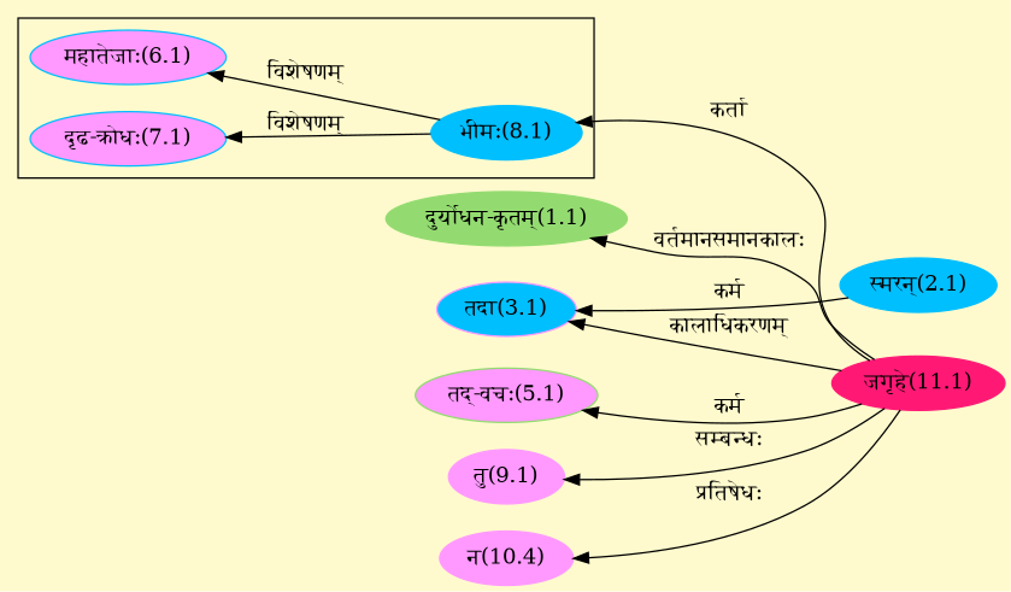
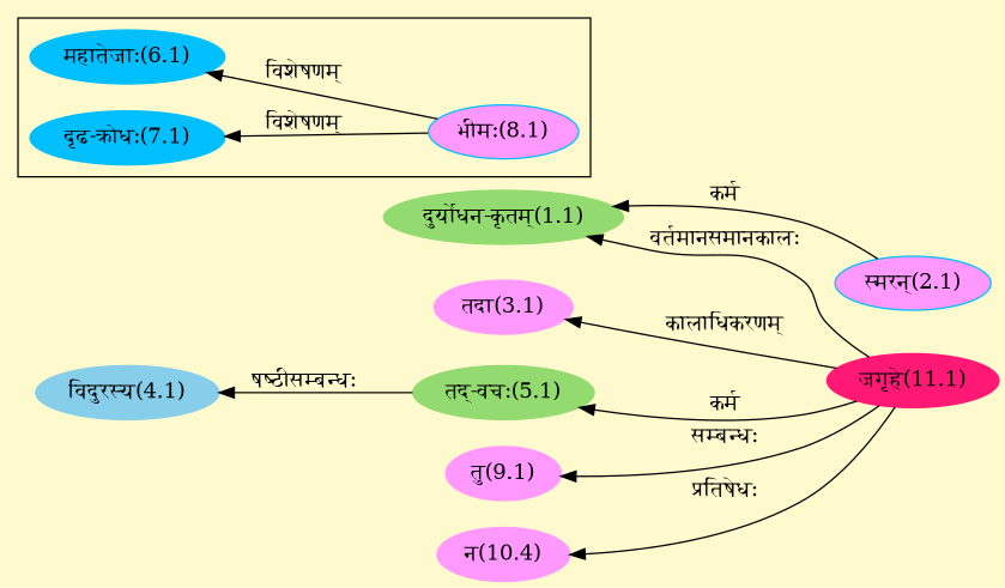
  digraph {
    bgcolor=lemonchiffon1
    compound=true
    rankdir=LR
    node [color="#00BFFF" style=filled]
    edge [dir=back]
-   n1 [label="महातेजाः(6.1)" fillcolor="#FF99FF"]
-   n2 [label="भीमः(8.1)"]
-   n3 [label="दृढ-क्रोधः(7.1)" fillcolor="#FF99FF"]
+   n1 [label="महातेजाः(6.1)"]
+   n2 [label="भीमः(8.1)" fillcolor="#FF99FF"]
+   n3 [label="दृढ-क्रोधः(7.1)"]
    n4 [color="#FF1975" label="जगृहे(11.1)"]
    n5 [color="#93DB70" label="दुर्योधन-कृतम्(1.1)"]
-   n6 [label="स्मरन्(2.1)"]
-   n7 [color="#FF99FF" label="तदा(3.1)" fillcolor="#00BFFF"]
-   n9 [color="#93DB70" label="तद्-वचः(5.1)" fillcolor="#FF99FF"]
+   n6 [label="स्मरन्(2.1)" fillcolor="#FF99FF"]
+   n7 [color="#FF99FF" label="तदा(3.1)"]
+   n8 [color="#87CEEB" label="विदुरस्य(4.1)"]
+   n9 [color="#93DB70" label="तद्-वचः(5.1)"]
    n10 [color="#FF99FF" label="तु(9.1)"]
    n11 [color="#FF99FF" label="न(10.4)"]
    subgraph cluster_1 {
      n1
      n2
      n3
    }
    n1 -> n2 [label="विशेषणम्"]
-   n2 -> n4 [label="कर्ता"]
    n3 -> n2 [label="विशेषणम्"]
    n5 -> n4 [label="वर्तमानसमानकालः"]
-   n7 -> n6 [label="कर्म"]
+   n5 -> n6 [label="कर्म"]
    n7 -> n4 [label="कालाधिकरणम्"]
+   n8 -> n9 [label="षष्ठीसम्बन्धः"]
    n9 -> n4 [label="कर्म"]
    n10 -> n4 [label="सम्बन्धः"]
    n11 -> n4 [label="प्रतिषेधः"]
  }
